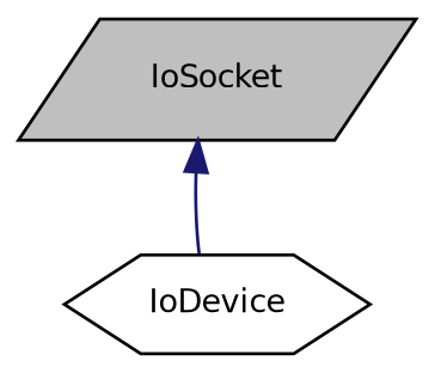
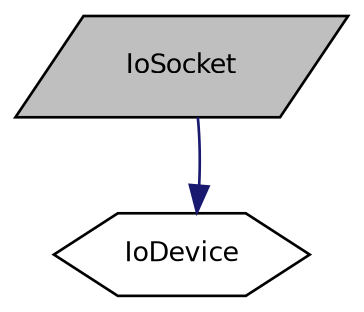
  digraph {
    node [color=black fontname=Helvetica fontsize=10 style=filled]
    n1 [fillcolor=grey75 fontcolor=black height=0.2 label=IoSocket shape=parallelogram width=0.4]
    n2 [fillcolor=white height=0.2 label=IoDevice shape=hexagon width=0.4]
-   n1 -> n2 [color=midnightblue dir=back fontname=Helvetica fontsize=10 labelfontname=Helvetica labelfontsize=10 style=solid]
+   n2 -> n1 [color=midnightblue dir=back fontname=Helvetica fontsize=10 labelfontname=Helvetica labelfontsize=10 style=solid]
  }
